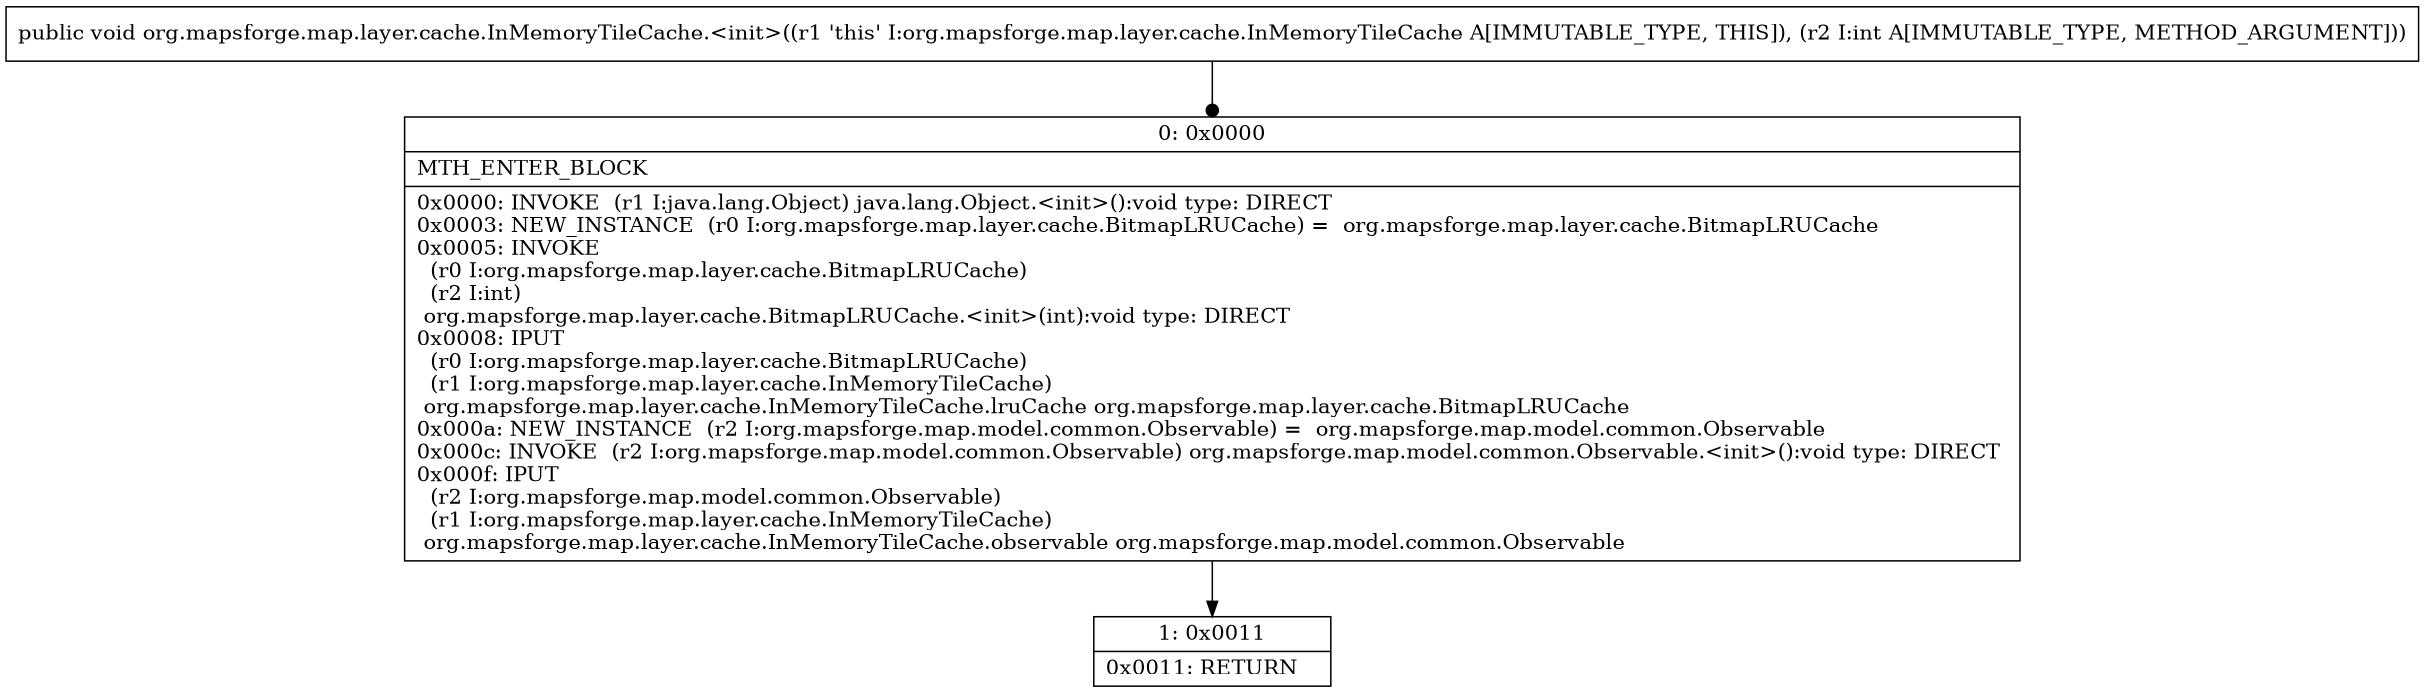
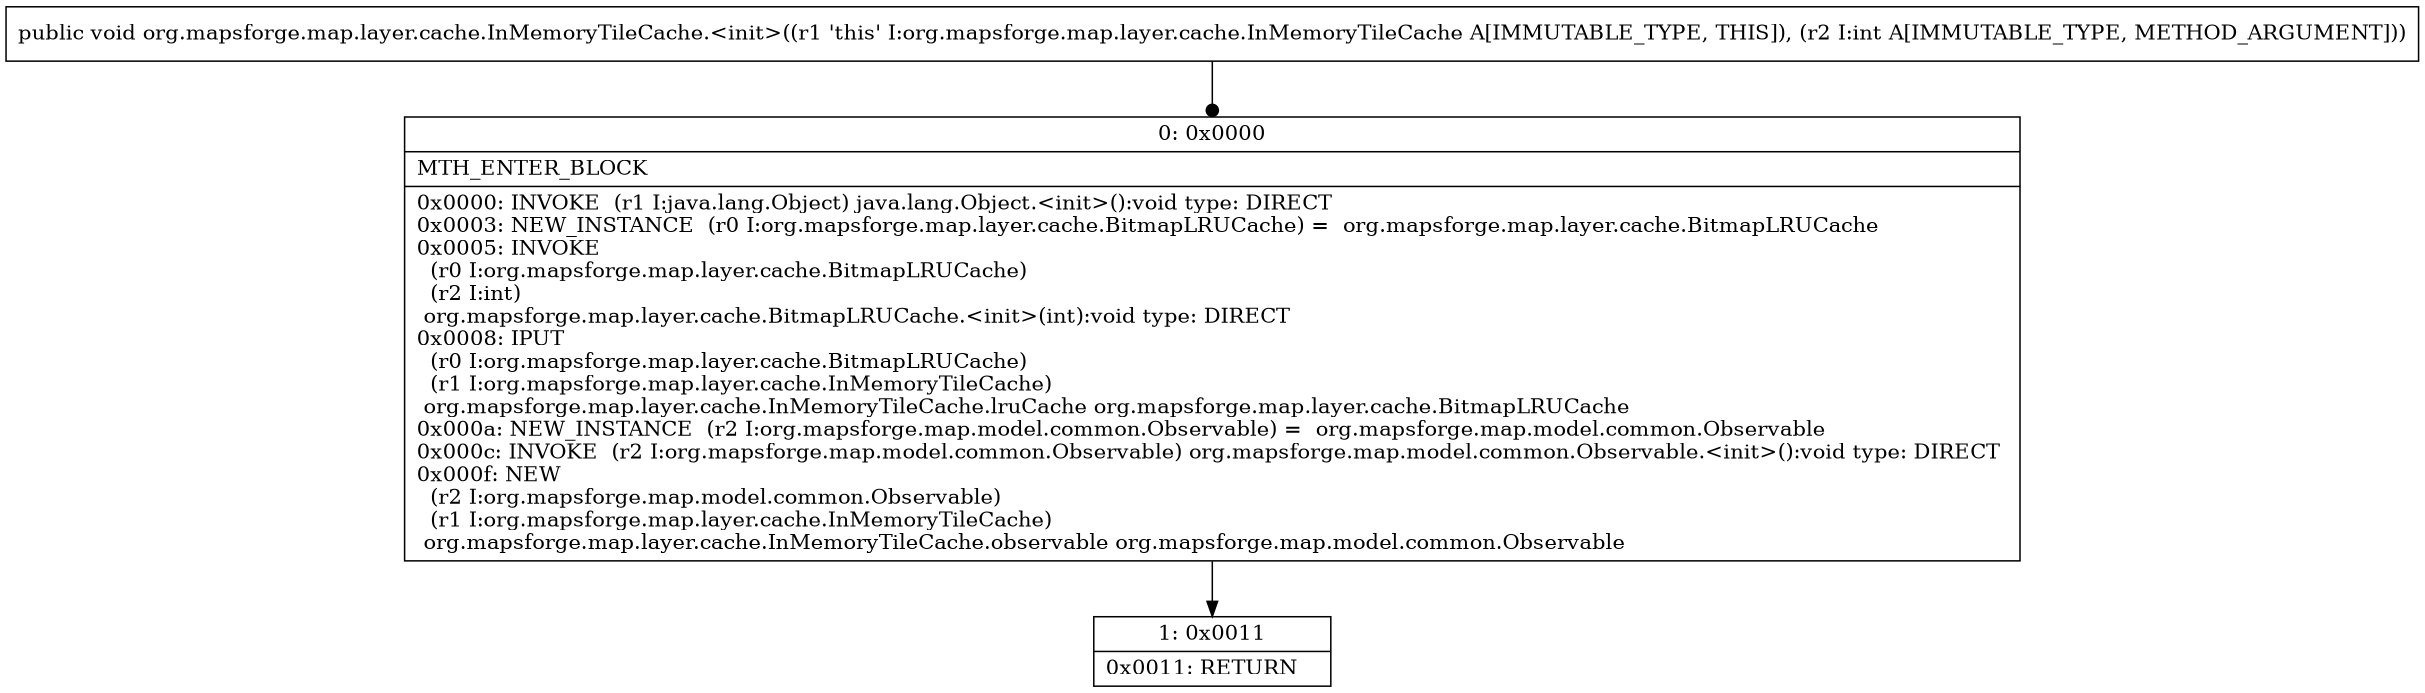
  digraph {
    fontname="DejaVu Serif"
    node [shape=record fontname="DejaVu Serif"]
    edge [fontname="DejaVu Serif"]
-   n1 [label="{0\:\ 0x0000|MTH_ENTER_BLOCK\l|0x0000: INVOKE  (r1 I:java.lang.Object) java.lang.Object.\<init\>():void type: DIRECT \l0x0003: NEW_INSTANCE  (r0 I:org.mapsforge.map.layer.cache.BitmapLRUCache) =  org.mapsforge.map.layer.cache.BitmapLRUCache \l0x0005: INVOKE  \l  (r0 I:org.mapsforge.map.layer.cache.BitmapLRUCache)\l  (r2 I:int)\l org.mapsforge.map.layer.cache.BitmapLRUCache.\<init\>(int):void type: DIRECT \l0x0008: IPUT  \l  (r0 I:org.mapsforge.map.layer.cache.BitmapLRUCache)\l  (r1 I:org.mapsforge.map.layer.cache.InMemoryTileCache)\l org.mapsforge.map.layer.cache.InMemoryTileCache.lruCache org.mapsforge.map.layer.cache.BitmapLRUCache \l0x000a: NEW_INSTANCE  (r2 I:org.mapsforge.map.model.common.Observable) =  org.mapsforge.map.model.common.Observable \l0x000c: INVOKE  (r2 I:org.mapsforge.map.model.common.Observable) org.mapsforge.map.model.common.Observable.\<init\>():void type: DIRECT \l0x000f: IPUT  \l  (r2 I:org.mapsforge.map.model.common.Observable)\l  (r1 I:org.mapsforge.map.layer.cache.InMemoryTileCache)\l org.mapsforge.map.layer.cache.InMemoryTileCache.observable org.mapsforge.map.model.common.Observable \l}"]
+   n1 [label="{0\:\ 0x0000|MTH_ENTER_BLOCK\l|0x0000: INVOKE  (r1 I:java.lang.Object) java.lang.Object.\<init\>():void type: DIRECT \l0x0003: NEW_INSTANCE  (r0 I:org.mapsforge.map.layer.cache.BitmapLRUCache) =  org.mapsforge.map.layer.cache.BitmapLRUCache \l0x0005: INVOKE  \l  (r0 I:org.mapsforge.map.layer.cache.BitmapLRUCache)\l  (r2 I:int)\l org.mapsforge.map.layer.cache.BitmapLRUCache.\<init\>(int):void type: DIRECT \l0x0008: IPUT  \l  (r0 I:org.mapsforge.map.layer.cache.BitmapLRUCache)\l  (r1 I:org.mapsforge.map.layer.cache.InMemoryTileCache)\l org.mapsforge.map.layer.cache.InMemoryTileCache.lruCache org.mapsforge.map.layer.cache.BitmapLRUCache \l0x000a: NEW_INSTANCE  (r2 I:org.mapsforge.map.model.common.Observable) =  org.mapsforge.map.model.common.Observable \l0x000c: INVOKE  (r2 I:org.mapsforge.map.model.common.Observable) org.mapsforge.map.model.common.Observable.\<init\>():void type: DIRECT \l0x000f: NEW  \l  (r2 I:org.mapsforge.map.model.common.Observable)\l  (r1 I:org.mapsforge.map.layer.cache.InMemoryTileCache)\l org.mapsforge.map.layer.cache.InMemoryTileCache.observable org.mapsforge.map.model.common.Observable \l}"]
    n2 [label="{1\:\ 0x0011|0x0011: RETURN   \l}"]
    n3 [label="{public void org.mapsforge.map.layer.cache.InMemoryTileCache.\<init\>((r1 'this' I:org.mapsforge.map.layer.cache.InMemoryTileCache A[IMMUTABLE_TYPE, THIS]), (r2 I:int A[IMMUTABLE_TYPE, METHOD_ARGUMENT])) }"]
    n1 -> n2 [arrowhead=normal]
    n3 -> n1 [arrowhead=dot]
  }
